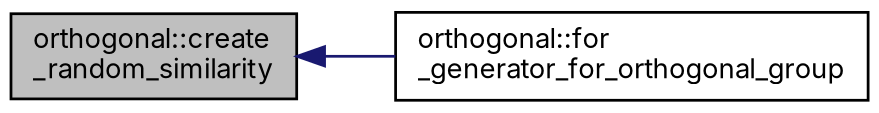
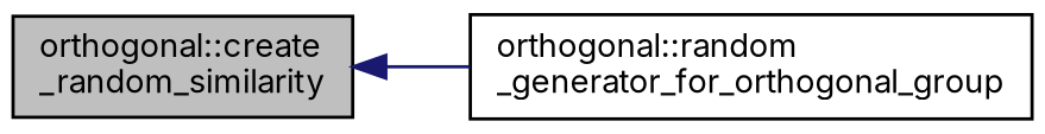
  digraph {
    rankdir=LR
    fontname=Inter
    node [color=black fontname=Inter fontsize=10 shape=record style=filled]
    n1 [fillcolor=grey75 fontcolor=black height=0.2 label="orthogonal::create\l_random_similarity" width=0.4]
-   n2 [fillcolor=white height=0.2 label="orthogonal::for\l_generator_for_orthogonal_group" width=0.4]
+   n2 [fillcolor=white height=0.2 label="orthogonal::random\l_generator_for_orthogonal_group" width=0.4]
    n1 -> n2 [color=midnightblue dir=back fontname=Inter fontsize=10 labelfontname=Helvetica labelfontsize=10 style=solid]
  }
